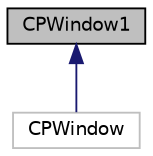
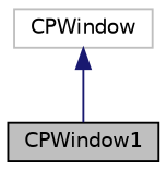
  digraph {
    node [fontname=Helvetica fontsize=10 shape=record style=filled]
    n1 [color=black fillcolor=grey75 fontcolor=black height=0.2 label=CPWindow1 width=0.4]
    n2 [color=grey75 fillcolor=white height=0.2 label=CPWindow width=0.4]
-   n1 -> n2 [color=midnightblue dir=back fontname=Helvetica fontsize=10 labelfontname=Helvetica labelfontsize=10 style=solid]
+   n2 -> n1 [color=midnightblue dir=back fontname=Helvetica fontsize=10 labelfontname=Helvetica labelfontsize=10 style=solid]
  }
